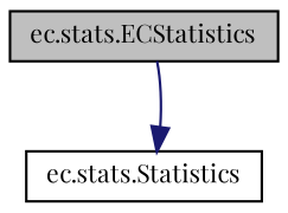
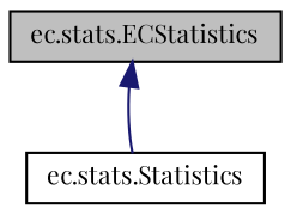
  digraph {
    fontname="Playfair Display"
    node [color=black fontname="Playfair Display" fontsize=10 shape=record style=filled]
    n1 [fillcolor=grey75 fontcolor=black height=0.2 label="ec.stats.ECStatistics" width=0.4]
    n2 [fillcolor=white height=0.2 label="ec.stats.Statistics" width=0.4]
-   n2 -> n1 [color=midnightblue dir=back fontname="Playfair Display" fontsize=10 labelfontname=Helvetica labelfontsize=10 style=solid]
+   n1 -> n2 [color=midnightblue dir=back fontname="Playfair Display" fontsize=10 labelfontname=Helvetica labelfontsize=10 style=solid]
  }
